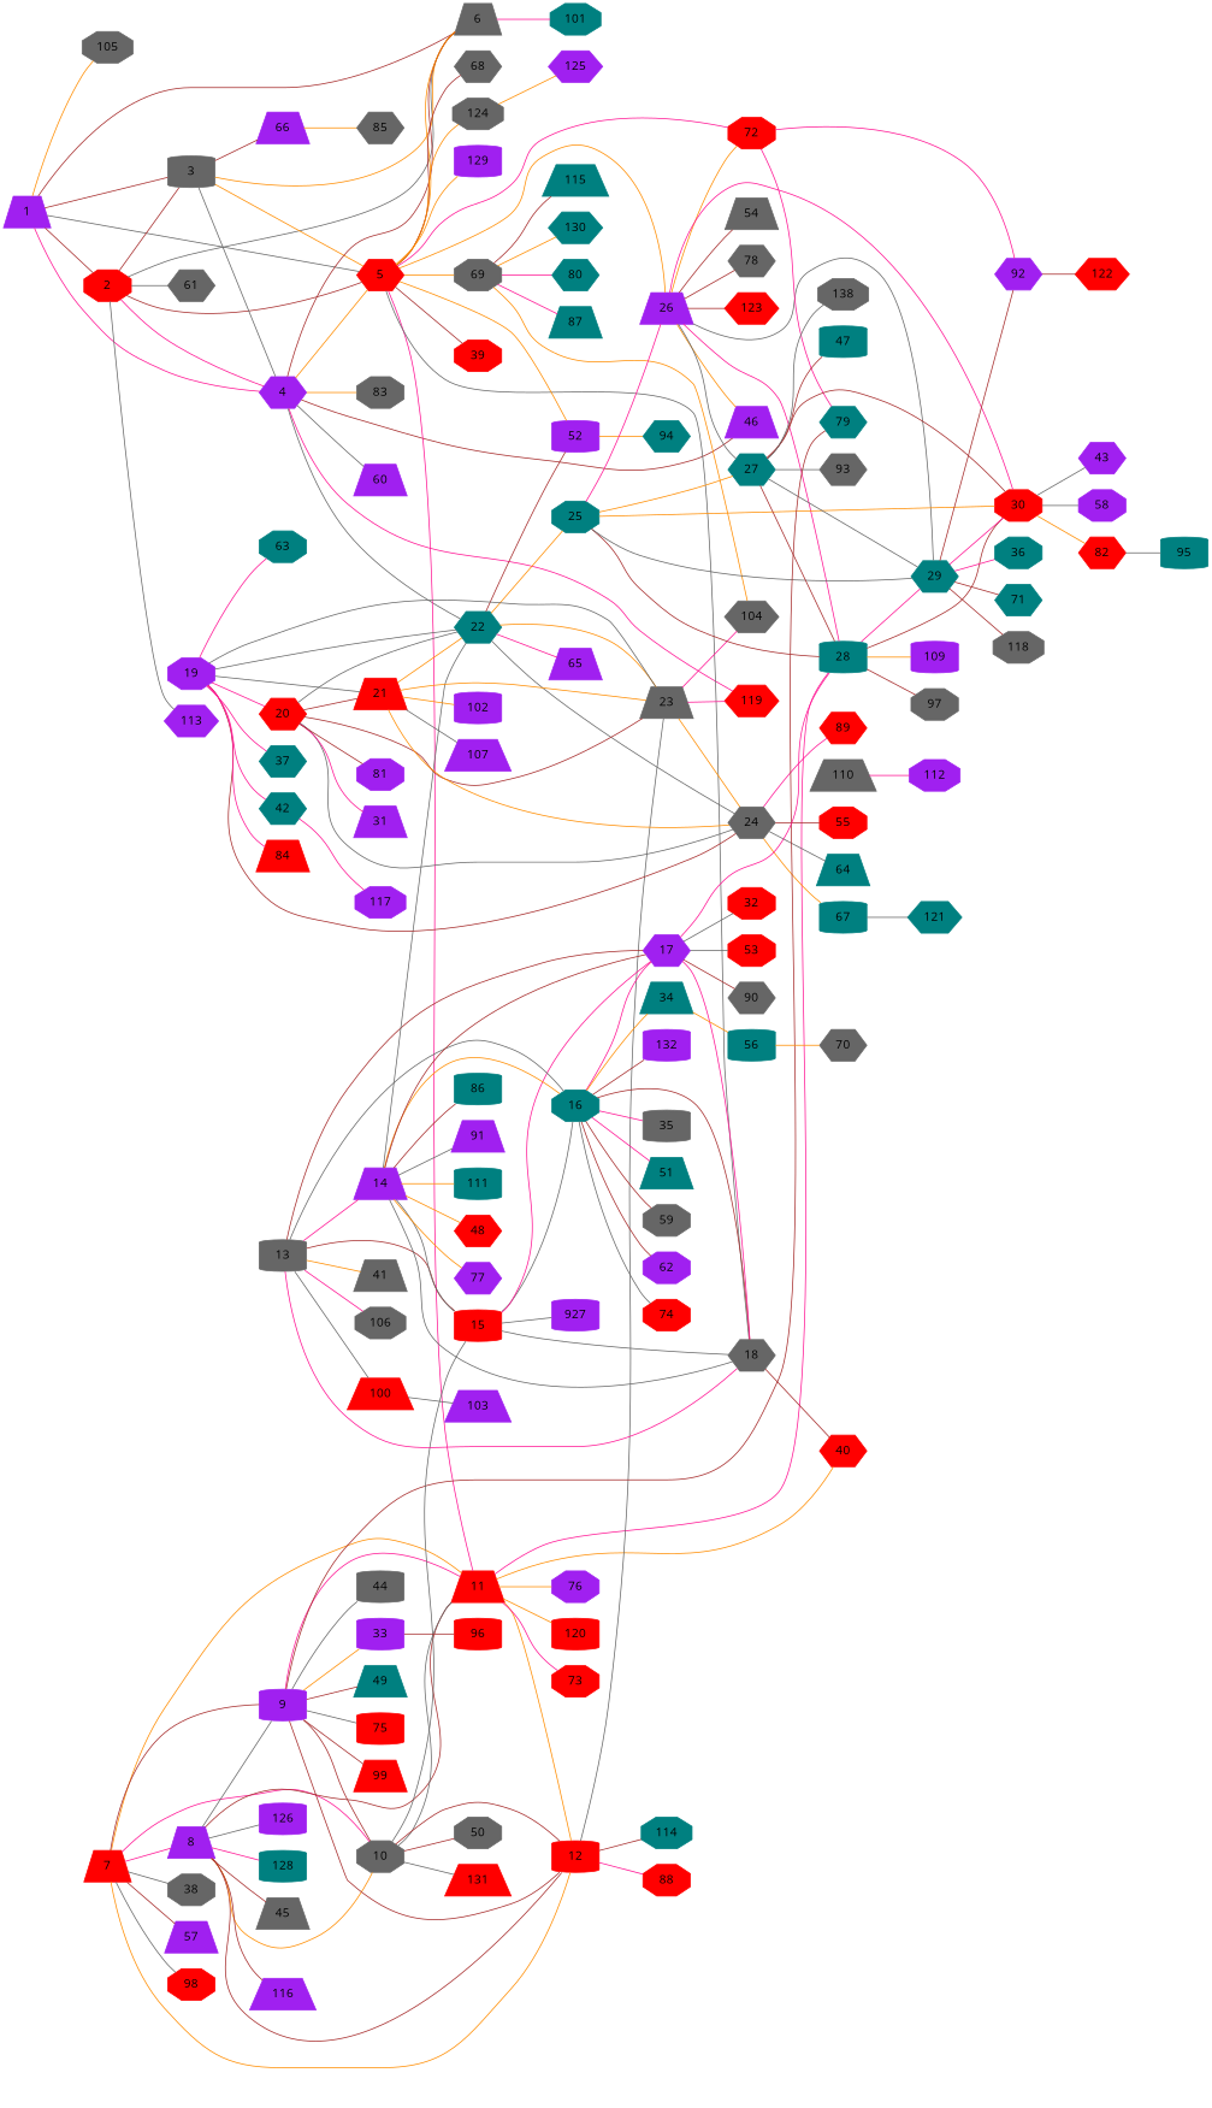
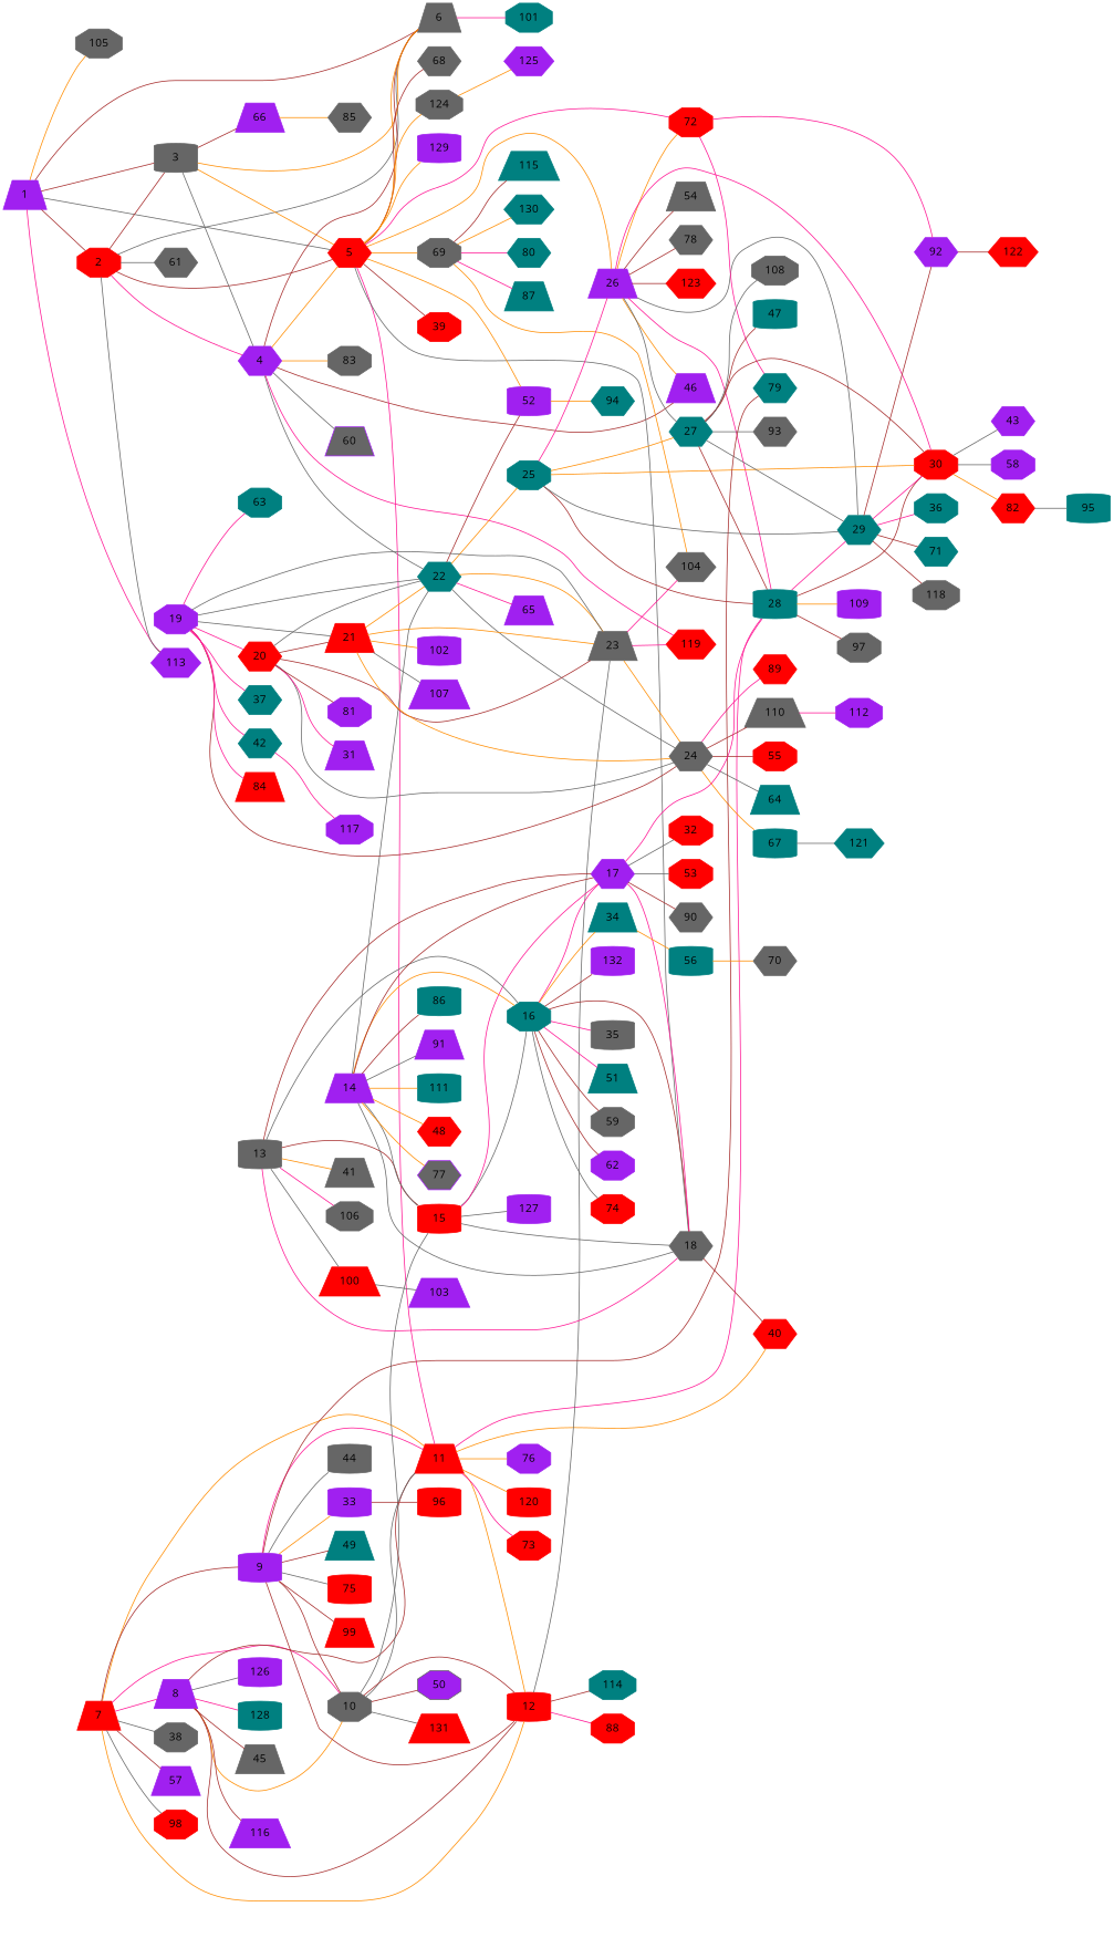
  graph {
    fontname="Open Sans"
    rankdir=LR
    node [color=purple fontname="Open Sans" shape=hexagon style=filled]
    edge [color=brown fontname="Open Sans"]
    1 [shape=trapezium]
    2 [color=red shape=octagon]
    3 [color=gray40 shape=cylinder]
    4
    5 [color=red]
    6 [color=gray40 shape=trapezium]
    105 [color=gray40 shape=octagon]
    61 [color=gray40]
    113
    66 [shape=trapezium]
    22 [color=teal]
    46 [shape=trapezium]
-   60 [shape=trapezium]
+   60 [shape=trapezium fillcolor=gray40]
    83 [color=gray40 shape=octagon]
    119 [color=red]
    11 [color=red shape=trapezium]
    18 [color=gray40]
    26 [shape=trapezium]
    39 [color=red shape=octagon]
    52 [shape=cylinder]
    68 [color=gray40]
    69 [color=gray40 shape=octagon]
    72 [color=red shape=octagon]
    124 [color=gray40 shape=octagon]
    129 [shape=cylinder]
    101 [color=teal shape=octagon]
    85 [color=gray40]
    23 [color=gray40 shape=trapezium]
    24 [color=gray40]
    25 [color=teal shape=octagon]
    65 [shape=trapezium]
    12 [color=red shape=cylinder]
    28 [color=teal shape=cylinder]
    40 [color=red]
    73 [color=red shape=octagon]
    76 [shape=octagon]
    120 [color=red shape=cylinder]
    27 [color=teal]
    29 [color=teal]
    30 [color=red shape=octagon]
    54 [color=gray40 shape=trapezium]
    78 [color=gray40]
    123 [color=red]
    94 [color=teal]
    104 [color=gray40]
    80 [color=teal]
    87 [color=teal shape=trapezium]
    115 [color=teal shape=trapezium]
    130 [color=teal]
    79 [color=teal]
    92
    125
    7 [color=red shape=trapezium]
    8 [shape=trapezium]
    9 [shape=cylinder]
    10 [color=gray40 shape=octagon]
    38 [color=gray40 shape=octagon]
    57 [shape=trapezium]
    98 [color=red shape=octagon]
    45 [color=gray40 shape=trapezium]
    116 [shape=trapezium]
    126 [shape=cylinder]
    128 [color=teal shape=cylinder]
    33 [shape=cylinder]
    44 [color=gray40 shape=cylinder]
    49 [color=teal shape=trapezium]
    75 [color=red shape=cylinder]
    99 [color=red shape=trapezium]
    15 [color=red shape=cylinder]
-   50 [color=gray40 shape=octagon]
+   50 [color=gray40 shape=octagon fillcolor=purple]
    131 [color=red shape=trapezium]
    88 [color=red shape=octagon]
    114 [color=teal shape=octagon]
    96 [color=red shape=cylinder]
    16 [color=teal shape=octagon]
    17
-   127 [shape=cylinder label=927]
+   127 [shape=cylinder]
    97 [color=gray40 shape=octagon]
    109 [shape=cylinder]
    13 [color=gray40 shape=cylinder]
    14 [shape=trapezium]
    41 [color=gray40 shape=trapezium]
    100 [color=red shape=trapezium]
    106 [color=gray40 shape=octagon]
    48 [color=red]
-   77
+   77 [fillcolor=gray40]
    86 [color=teal shape=cylinder]
    91 [shape=trapezium]
    111 [color=teal shape=cylinder]
    34 [color=teal shape=trapezium]
    35 [color=gray40 shape=cylinder]
    51 [color=teal shape=trapezium]
    59 [color=gray40 shape=octagon]
    62 [shape=octagon]
    74 [color=red shape=octagon]
    132 [shape=cylinder]
    32 [color=red shape=octagon]
    53 [color=red shape=octagon]
    90 [color=gray40]
    103 [shape=trapezium]
    56 [color=teal shape=cylinder]
    19 [shape=octagon]
    20 [color=red]
    21 [color=red shape=trapezium]
    37 [color=teal]
    42 [color=teal]
    63 [color=teal shape=octagon]
    84 [color=red shape=trapezium]
    31 [shape=trapezium]
    81 [shape=octagon]
    102 [shape=cylinder]
    107 [shape=trapezium]
    55 [color=red shape=octagon]
    64 [color=teal shape=trapezium]
    67 [color=teal shape=cylinder]
    89 [color=red]
    110 [color=gray40 shape=trapezium]
    117 [shape=octagon]
    121 [color=teal]
    112 [shape=octagon]
    47 [color=teal shape=cylinder]
    93 [color=gray40]
-   108 [color=gray40 shape=octagon label=138]
+   108 [color=gray40 shape=octagon]
    36 [color=teal shape=octagon]
    71 [color=teal]
    118 [color=gray40 shape=octagon]
    43
    58 [shape=octagon]
    82 [color=red]
    122 [color=red]
    95 [color=teal shape=cylinder]
    70 [color=gray40]
    1 -- 2
    1 -- 3
-   1 -- 4 [color=deeppink]
+   1 -- 113 [color=deeppink]
    1 -- 5 [color=gray40]
    1 -- 6
    1 -- 105 [color=darkorange]
    2 -- 3
    2 -- 4 [color=deeppink]
    2 -- 5
    2 -- 6 [color=gray40]
    2 -- 61 [color=gray40]
    2 -- 113 [color=gray40]
    3 -- 4 [color=gray40]
    3 -- 5 [color=darkorange]
    3 -- 6 [color=darkorange]
    3 -- 66
    4 -- 5 [color=darkorange]
    4 -- 6
    4 -- 22 [color=gray40]
    4 -- 46
    4 -- 60 [color=gray40]
    4 -- 83 [color=darkorange]
    4 -- 119 [color=deeppink]
    5 -- 6 [color=darkorange]
    5 -- 11 [color=deeppink]
    5 -- 18 [color=gray40]
    5 -- 26 [color=darkorange]
    5 -- 39
    5 -- 52 [color=darkorange]
    5 -- 68
    5 -- 69 [color=darkorange]
    5 -- 72 [color=deeppink]
    5 -- 124 [color=darkorange]
    5 -- 129 [color=darkorange]
    6 -- 101 [color=deeppink]
    66 -- 85 [color=darkorange]
    22 -- 52
    22 -- 23 [color=darkorange]
    22 -- 24 [color=gray40]
    22 -- 25 [color=darkorange]
    22 -- 65 [color=deeppink]
    11 -- 12 [color=darkorange]
    11 -- 28 [color=deeppink]
    11 -- 40 [color=darkorange]
    11 -- 73 [color=deeppink]
    11 -- 76 [color=darkorange]
    11 -- 120 [color=darkorange]
    18 -- 40
    26 -- 46 [color=darkorange]
    26 -- 72 [color=darkorange]
    26 -- 28 [color=deeppink]
    26 -- 27 [color=gray40]
    26 -- 29 [color=gray40]
    26 -- 30 [color=deeppink]
    26 -- 54
    26 -- 78
    26 -- 123
    52 -- 94 [color=darkorange]
    69 -- 104 [color=darkorange]
    69 -- 80 [color=deeppink]
    69 -- 87 [color=deeppink]
    69 -- 115
    69 -- 130 [color=darkorange]
    72 -- 79 [color=deeppink]
    72 -- 92 [color=deeppink]
    124 -- 125 [color=darkorange]
    23 -- 119 [color=deeppink]
    23 -- 24 [color=darkorange]
    23 -- 104 [color=deeppink]
    24 -- 55
    24 -- 64 [color=gray40]
    24 -- 67 [color=darkorange]
    24 -- 89 [color=deeppink]
+   24 -- 110
    25 -- 26 [color=deeppink]
    25 -- 28
    25 -- 27 [color=darkorange]
    25 -- 29 [color=gray40]
    25 -- 30 [color=darkorange]
    12 -- 23 [color=gray40]
    12 -- 88 [color=deeppink]
    12 -- 114
    28 -- 29 [color=deeppink]
    28 -- 30
    28 -- 97
    28 -- 109 [color=darkorange]
    27 -- 28
    27 -- 29 [color=gray40]
    27 -- 30
    27 -- 47
    27 -- 93 [color=gray40]
    27 -- 108 [color=gray40]
    29 -- 30 [color=deeppink]
    29 -- 92
    29 -- 36 [color=deeppink]
    29 -- 71
    29 -- 118
    30 -- 43 [color=gray40]
    30 -- 58 [color=gray40]
    30 -- 82 [color=darkorange]
    92 -- 122
    7 -- 11 [color=darkorange]
    7 -- 12 [color=darkorange]
    7 -- 8 [color=deeppink]
    7 -- 9
    7 -- 10 [color=deeppink]
    7 -- 38 [color=gray40]
    7 -- 57
    7 -- 98 [color=gray40]
    8 -- 11
    8 -- 12
-   8 -- 9 [color=gray40]
    8 -- 10 [color=darkorange]
    8 -- 45
    8 -- 116
    8 -- 126 [color=gray40]
    8 -- 128 [color=deeppink]
    9 -- 11 [color=deeppink]
    9 -- 12
    9 -- 79
    9 -- 10
    9 -- 33 [color=darkorange]
    9 -- 44 [color=gray40]
    9 -- 49
    9 -- 75 [color=gray40]
    9 -- 99
    10 -- 11 [color=gray40]
    10 -- 12
    10 -- 15 [color=gray40]
    10 -- 50
    10 -- 131 [color=gray40]
    33 -- 96
    15 -- 18 [color=gray40]
    15 -- 16 [color=gray40]
    15 -- 17 [color=deeppink]
    15 -- 127 [color=gray40]
    16 -- 18
    16 -- 17 [color=deeppink]
    16 -- 34 [color=darkorange]
    16 -- 35 [color=deeppink]
    16 -- 51 [color=deeppink]
    16 -- 59
    16 -- 62
    16 -- 74 [color=gray40]
    16 -- 132
    17 -- 18 [color=deeppink]
    17 -- 28 [color=deeppink]
    17 -- 32 [color=gray40]
    17 -- 53 [color=gray40]
    17 -- 90
    13 -- 18 [color=deeppink]
    13 -- 15
    13 -- 16 [color=gray40]
    13 -- 17
-   13 -- 14 [color=deeppink]
    13 -- 41 [color=darkorange]
    13 -- 100 [color=gray40]
    13 -- 106 [color=deeppink]
    14 -- 22 [color=gray40]
    14 -- 18 [color=gray40]
    14 -- 15 [color=gray40]
    14 -- 16 [color=darkorange]
    14 -- 17
    14 -- 48 [color=darkorange]
    14 -- 77 [color=darkorange]
    14 -- 86
    14 -- 91 [color=gray40]
    14 -- 111 [color=darkorange]
    100 -- 103 [color=gray40]
    34 -- 56 [color=darkorange]
    56 -- 70 [color=darkorange]
    19 -- 22 [color=gray40]
    19 -- 23 [color=gray40]
    19 -- 24
    19 -- 20 [color=deeppink]
    19 -- 21 [color=gray40]
    19 -- 37 [color=deeppink]
    19 -- 42 [color=deeppink]
    19 -- 63 [color=deeppink]
    19 -- 84 [color=deeppink]
    20 -- 22 [color=gray40]
    20 -- 23
    20 -- 24 [color=gray40]
    20 -- 21
    20 -- 31 [color=deeppink]
    20 -- 81
    21 -- 22 [color=darkorange]
    21 -- 23 [color=darkorange]
    21 -- 24 [color=darkorange]
    21 -- 102 [color=darkorange]
    21 -- 107 [color=gray40]
    42 -- 117 [color=deeppink]
    67 -- 121 [color=gray40]
    110 -- 112 [color=deeppink]
    82 -- 95 [color=gray40]
  }
